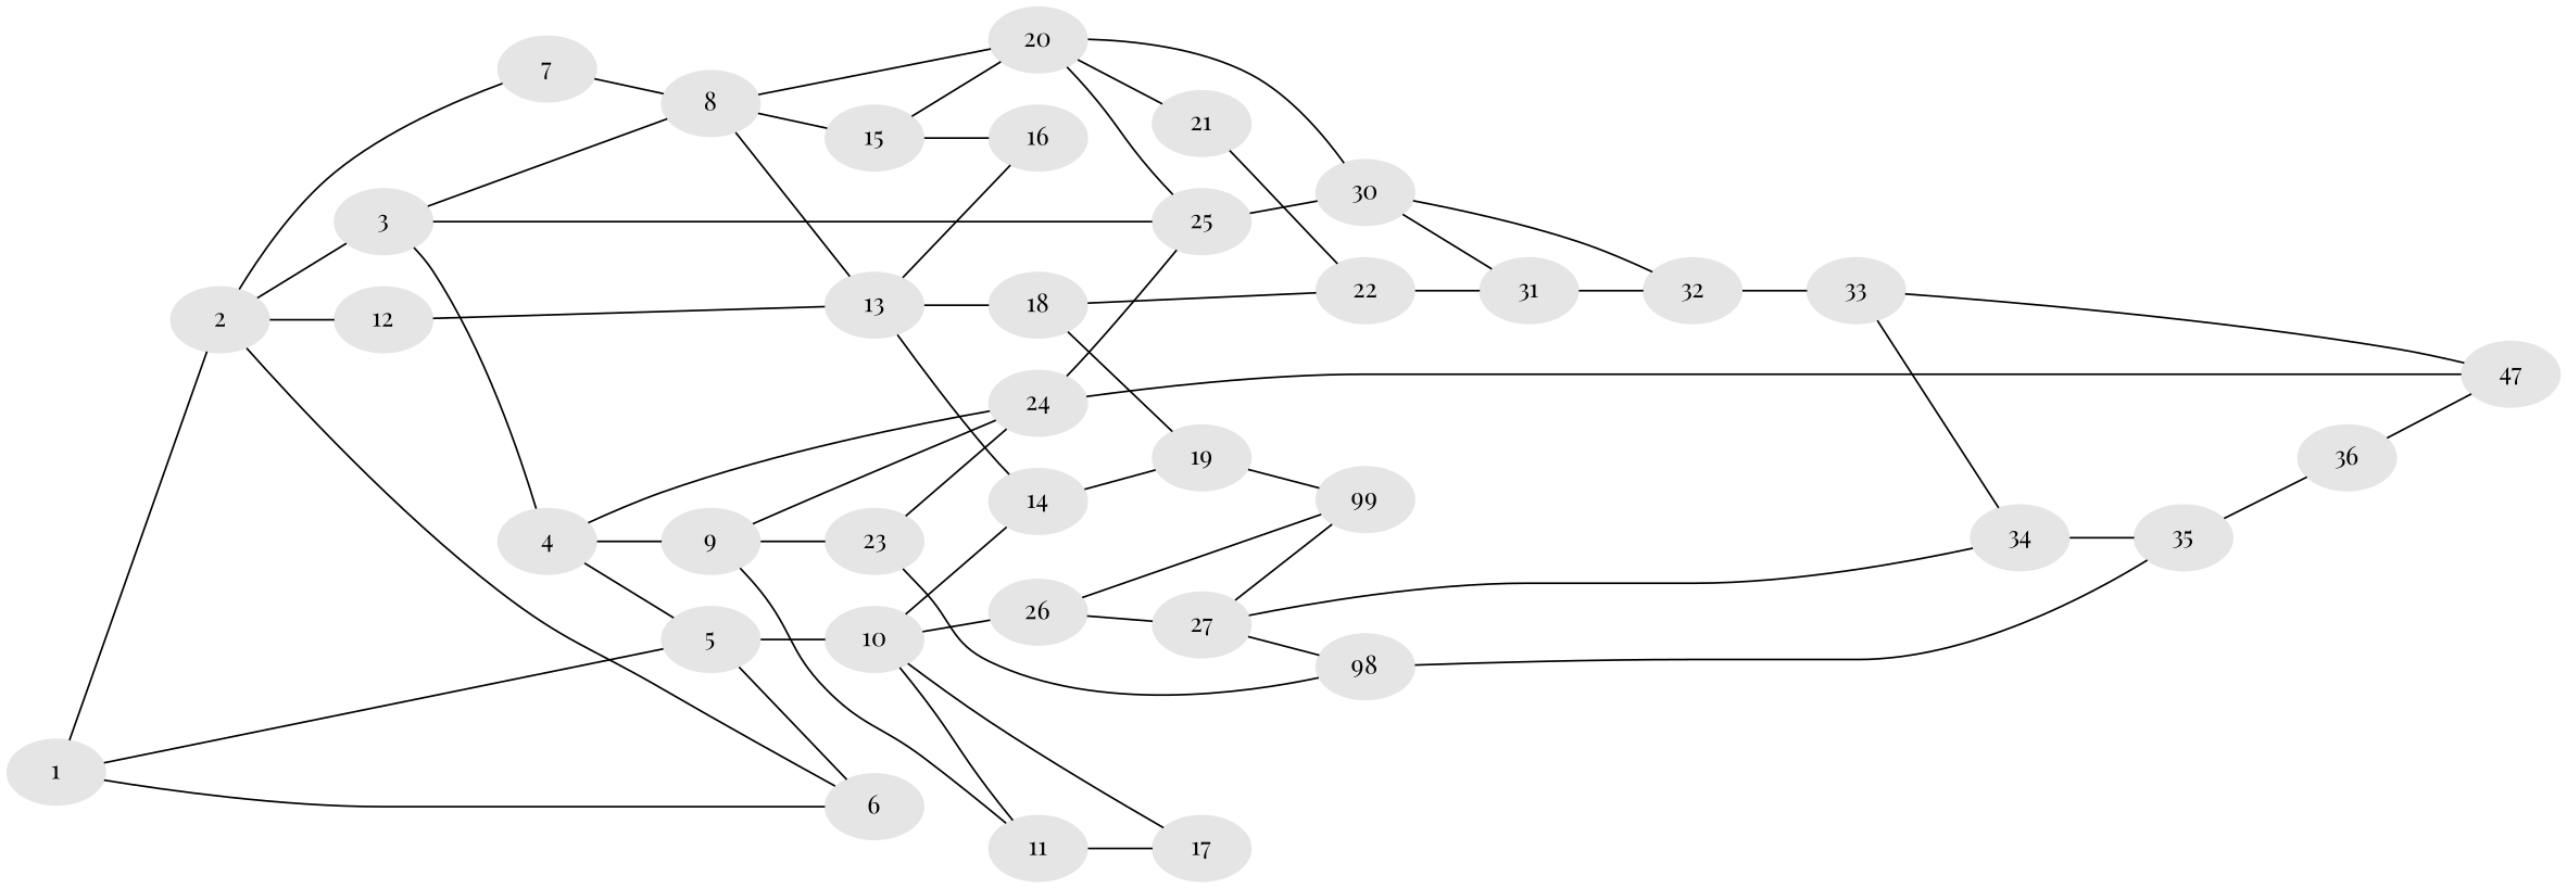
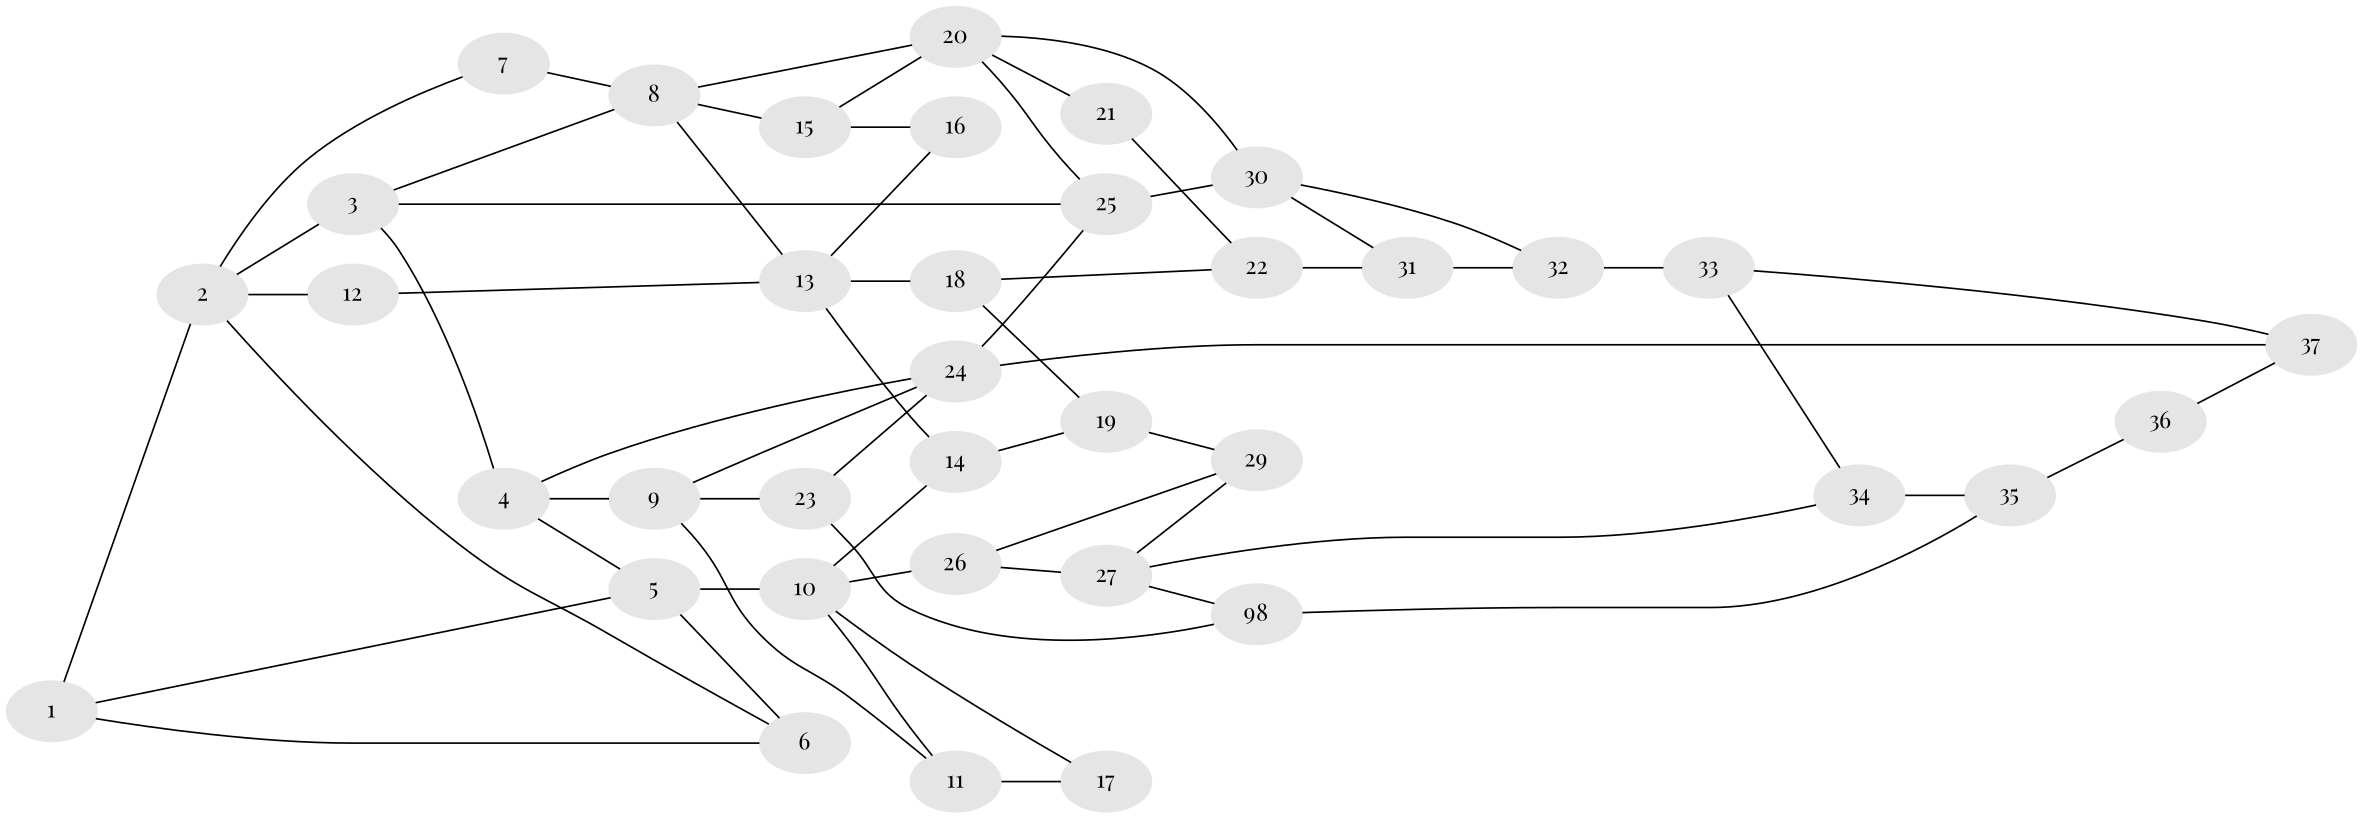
  graph {
    fontname="Playfair Display"
    rankdir=LR
    node [color=gray90 fontname="Playfair Display" style=filled]
    edge [fontname="Playfair Display" weight=1.0]
    1
    2
    5
    6
    3
    7
    12
    10
    4
    8
    25
    13
    9
    24
    15
    20
    30
    11
    23
-   37 [label=47]
+   37
    14
    17
    26
    16
    18
    21
    n27 [label=98]
    19
-   29 [label=99]
+   29
    27
    22
    31
    32
    35
    34
    36
    33
    1 -- 2
    1 -- 5
    1 -- 6 [weight=2.0]
    2 -- 6
    2 -- 3
    2 -- 7
    2 -- 12 [weight=2.0]
    5 -- 6
    5 -- 10 [weight=2.0]
    3 -- 4
    3 -- 8
    3 -- 25
    7 -- 8 [weight=2.0]
    12 -- 13
    10 -- 11
    10 -- 14
    10 -- 17
    10 -- 26
    4 -- 5
    4 -- 9 [weight=2.0]
    4 -- 24
    8 -- 13
    8 -- 15
    8 -- 20
    25 -- 30
    13 -- 14
    13 -- 16 [weight=2.0]
    13 -- 18
    9 -- 24
    9 -- 11 [weight=2.0]
    9 -- 23
    24 -- 25
    24 -- 37 [weight=2.0]
    15 -- 20
    15 -- 16 [weight=4.0]
    20 -- 25
    20 -- 30
    20 -- 21
    30 -- 31
    30 -- 32 [weight=2.0]
    11 -- 17 [weight=2.0]
    23 -- 24
    23 -- n27
    14 -- 19
    26 -- 29
    26 -- 27
    18 -- 19
    18 -- 22 [weight=2.0]
    21 -- 22 [weight=2.0]
    n27 -- 35
    19 -- 29
    27 -- n27
    27 -- 29
    27 -- 34
    22 -- 31 [weight=2.0]
    31 -- 32 [weight=2.0]
    32 -- 33 [weight=2.0]
    35 -- 36
    34 -- 35
    36 -- 37 [weight=2.0]
    33 -- 37 [weight=2.0]
    33 -- 34
  }
